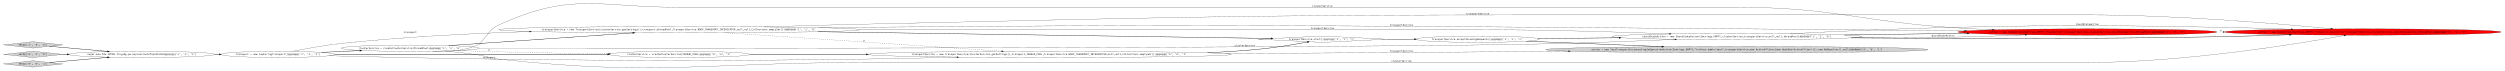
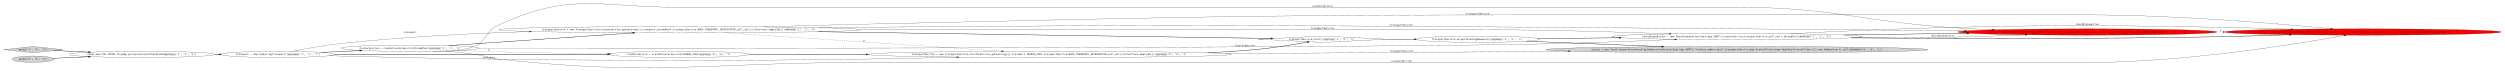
  digraph {
    fontname="Source Code Pro"
    rankdir=LR
    node [fillcolor=white fontname="Source Code Pro" shape=ellipse style=filled]
    edge [fontname="Source Code Pro" style=bold]
    n1 [label="transportService = new TransportService(clusterService.getSettings(),transport,threadPool,TransportService.NOOP_TRANSPORT_INTERCEPTOR,null,null,Collections.emptySet())@@@6@@@['1', '1', '0']"]
    n2 [label="transportService = new TransportService(clusterService.getSettings(),transport,THREAD_POOL,TransportService.NOOP_TRANSPORT_INTERCEPTOR,null,null,Collections.emptySet())@@@6@@@['0', '0', '1']"]
    n3 [fillcolor=red label="action = new TestAction(Settings.EMPTY,\"internal:testAction\",transportService,clusterService,shardStateAction,threadPool)@@@10@@@['0', '1', '0']"]
    n4 [label="shardStateAction = new ShardStateAction(Settings.EMPTY,clusterService,transportService,null,null,threadPool)@@@9@@@['1', '1', '0']"]
    n5 [fillcolor=red label="action = new TestAction(Settings.EMPTY,\"testAction\",transportService,clusterService,shardStateAction,threadPool)@@@10@@@['1', '0', '0']"]
    n6 [label="transportService.start()@@@7@@@['1', '1', '1']" shape=diamond]
    n7 [fillcolor=lightgray label="action = new TestTransportInstanceSingleOperationAction(Settings.EMPTY,\"indices:admin/test\",transportService,new ActionFilters(new HashSet<ActionFilter>()),new MyResolver(),null)@@@9@@@['0', '0', '1']"]
    n8 [label="transportService.acceptIncomingRequests()@@@8@@@['1', '1', '1']"]
    n9 [label="clusterService = createClusterService(THREAD_POOL)@@@5@@@['0', '0', '1']"]
    n10 [fillcolor=lightgray label="setUp['1', '0', '0']" shape=diamond]
    n11 [label="super.edu.fdu.CPPDG.tinypdg.pe.ExpressionInfo@1351493@@@3@@@['1', '1', '1']"]
    n12 [label="transport = new CapturingTransport()@@@4@@@['1', '1', '1']"]
-   n13 [fillcolor=lightgray label="setUp['0', '1', '0']" shape=diamond]
-   n14 [fillcolor=lightgray label="setUp['0', '0', '1']" shape=diamond]
+   n14 [fillcolor=lightgray label="setUp['0', '0', '1']"]
    n15 [label="clusterService = createClusterService(threadPool)@@@5@@@['1', '1', '0']"]
    n1 -> n2 [label=0 style=dashed]
    n1 -> n3 [label=transportService style=solid]
    n1 -> n4 [label=transportService style=solid]
    n1 -> n5 [label=transportService style=solid]
    n1 -> n6
    n2 -> n6
    n2 -> n7 [label=transportService style=solid]
    n4 -> n3
    n4 -> n3 [label=shardStateAction style=solid]
    n4 -> n5
    n4 -> n5 [label=shardStateAction style=solid]
    n5 -> n3 [label=0 style=dashed]
    n6 -> n8
    n8 -> n4
    n8 -> n7
    n9 -> n2
    n10 -> n11
    n11 -> n12
    n12 -> n1 [label=transport style=solid]
    n12 -> n2 [label=transport style=solid]
    n12 -> n9
    n12 -> n15
-   n13 -> n11
    n14 -> n11
    n15 -> n1
    n15 -> n3 [label=clusterService style=solid]
    n15 -> n4 [label=clusterService style=solid]
    n15 -> n5 [label=clusterService style=solid]
    n15 -> n9 [label=0 style=dashed]
  }
